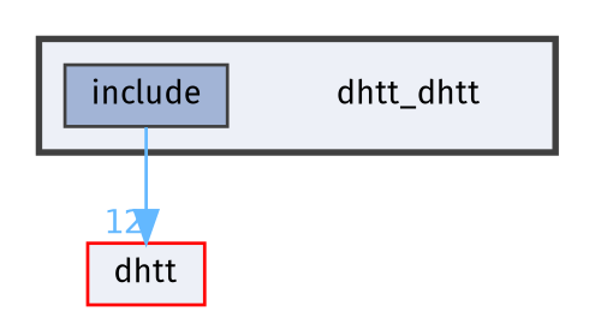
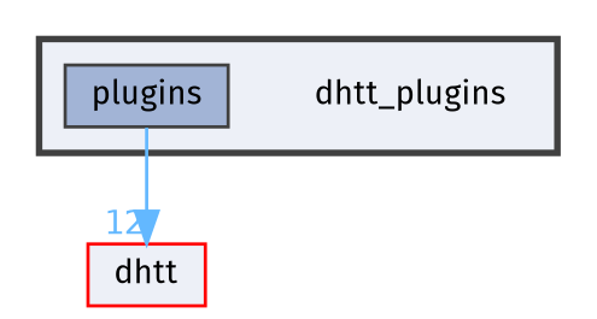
  digraph {
    compound=true
    fontname="Fira Sans"
    node [fontname="Fira Sans" fontsize=10 shape=box style=filled]
-   n1 [height=0.2 label=dhtt_dhtt shape=plaintext width=0.4 style=""]
-   n2 [color=grey25 fillcolor="#a2b4d6" height=0.2 label=include width=0.4]
+   n1 [height=0.2 label=dhtt_plugins shape=plaintext width=0.4 style=""]
+   n2 [color=grey25 fillcolor="#a2b4d6" height=0.2 label=plugins width=0.4]
    n3 [color=red fillcolor="#edf0f7" height=0.2 label=dhtt width=0.4]
    subgraph cluster_1 {
      bgcolor="#edf0f7"
      fontsize=10
      pencolor=grey25
      style="filled,bold"
      n1
      n2
    }
    n2 -> n3 [color=steelblue1 fontcolor=steelblue1 fontname="Fira Sans" fontsize=10 headlabel=12 labeldistance=1.5 labelfontname=Helvetica labelfontsize=10]
  }
